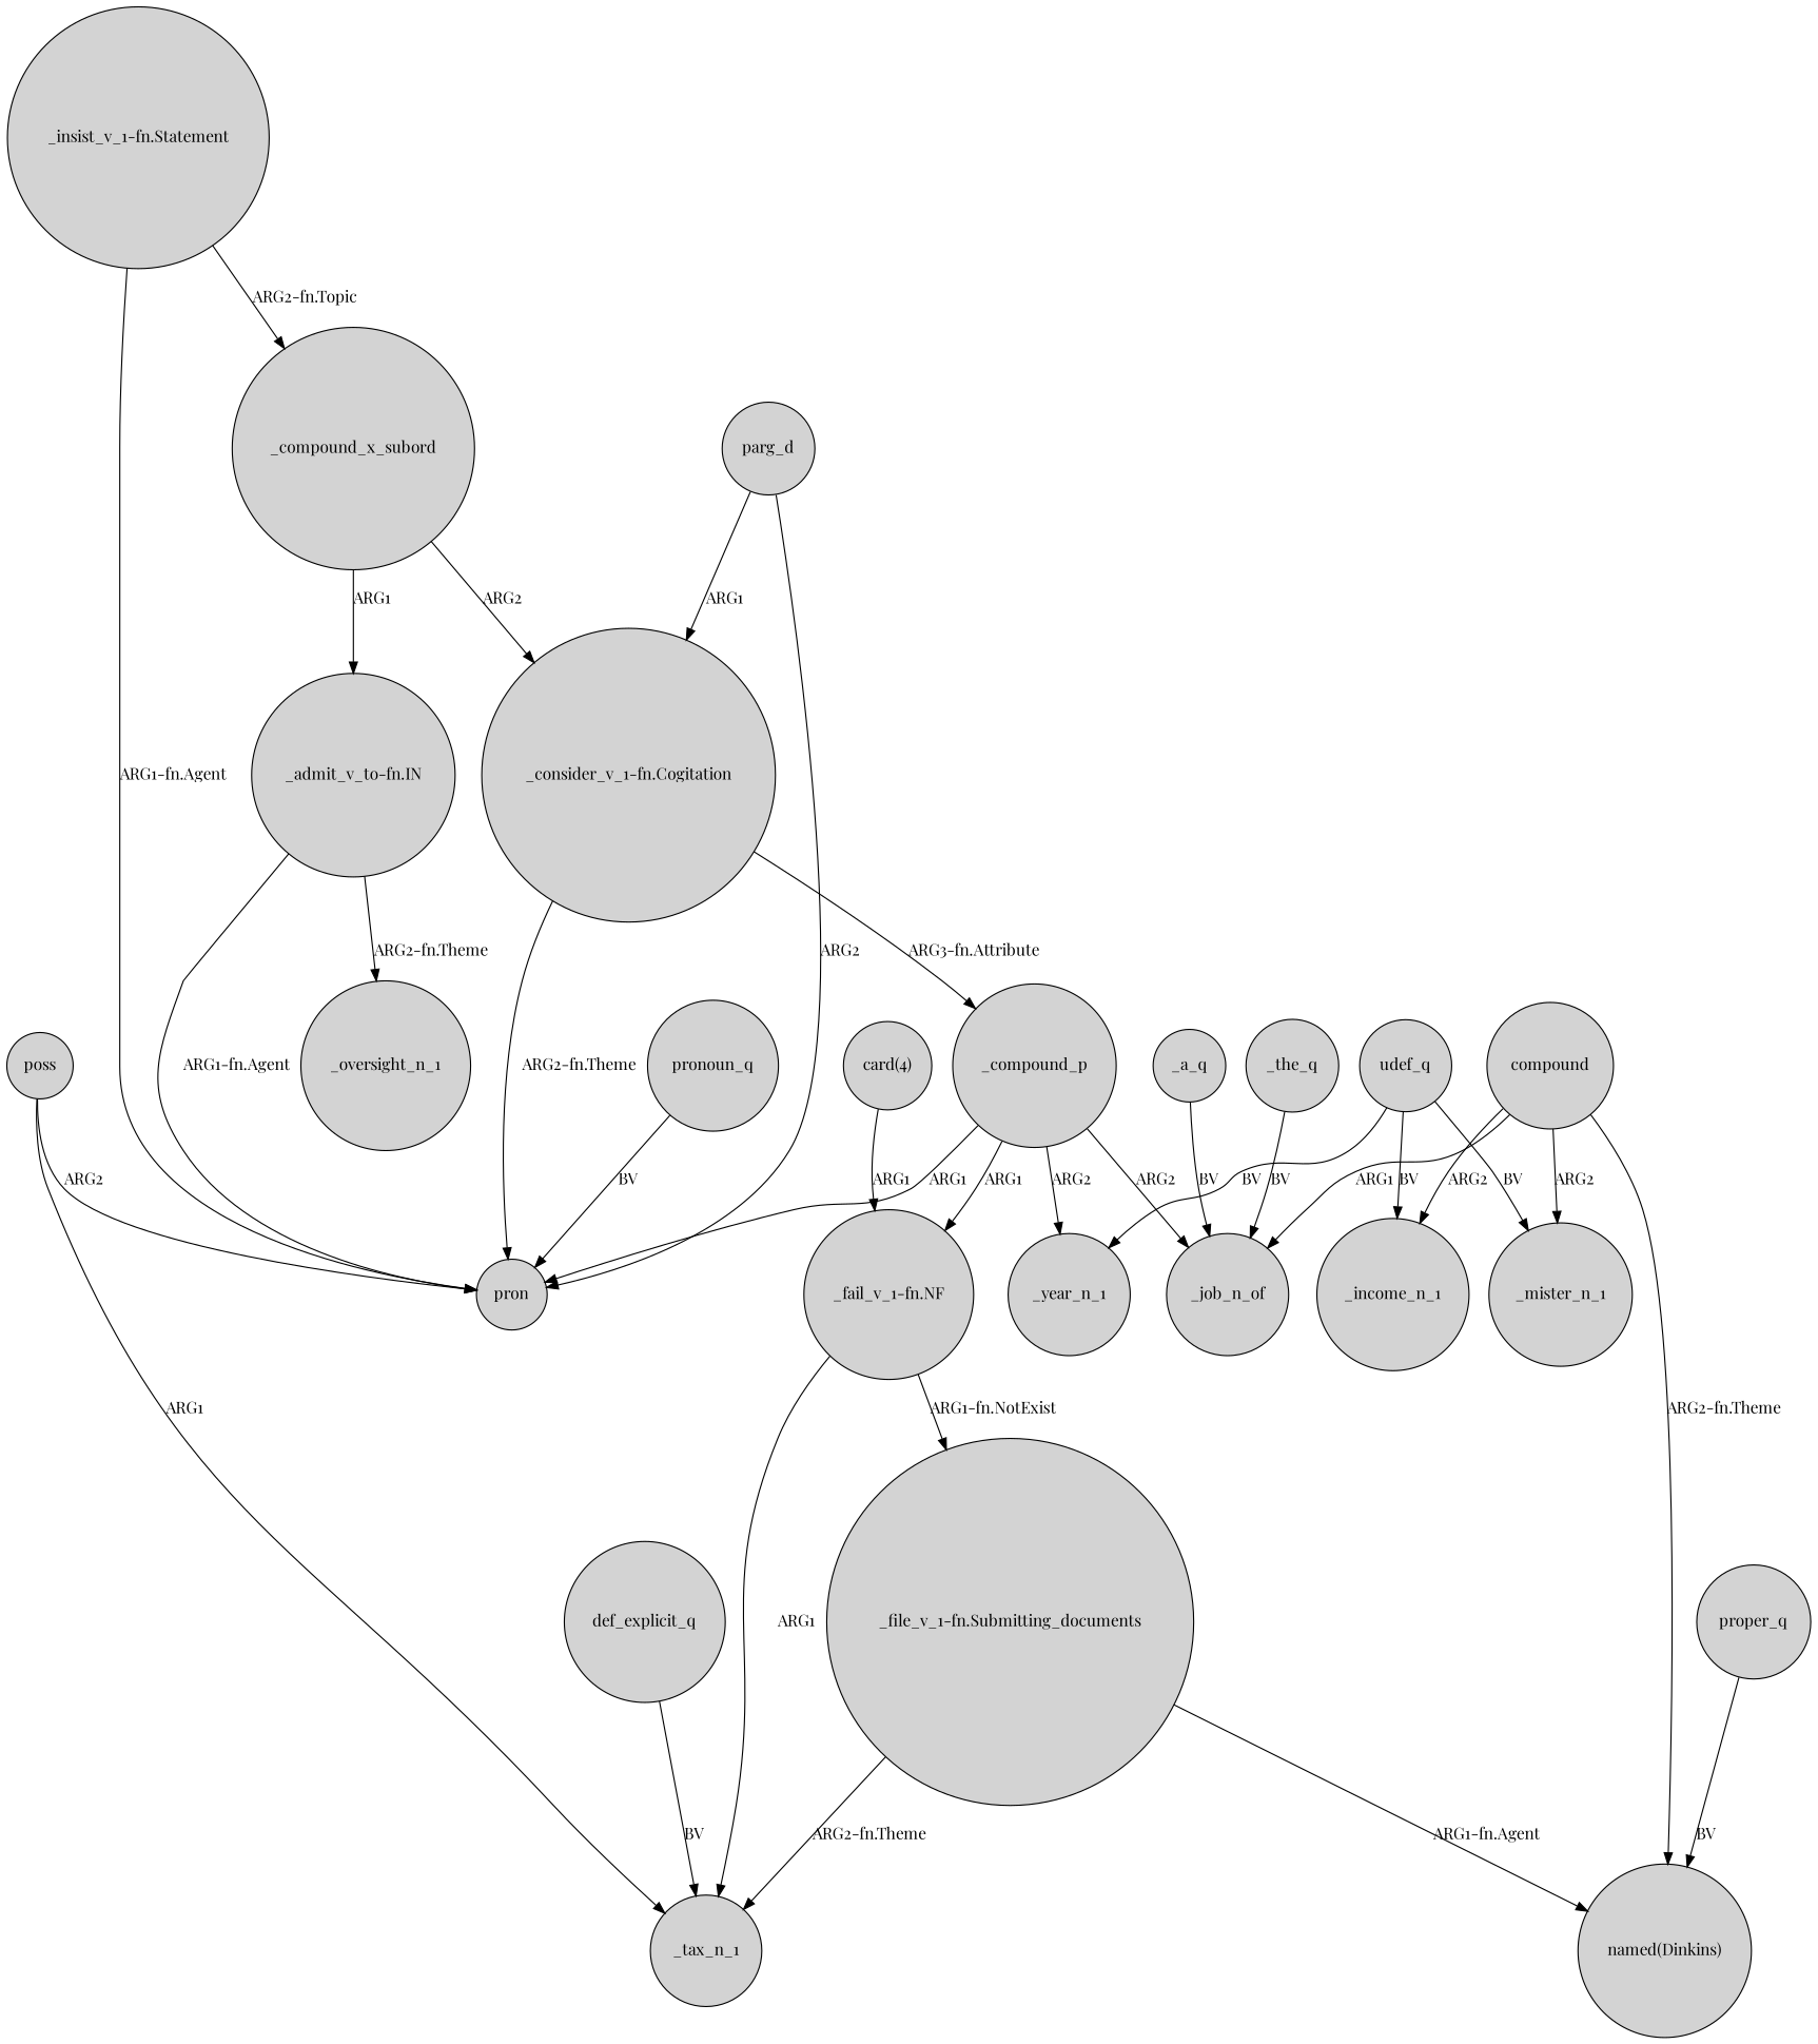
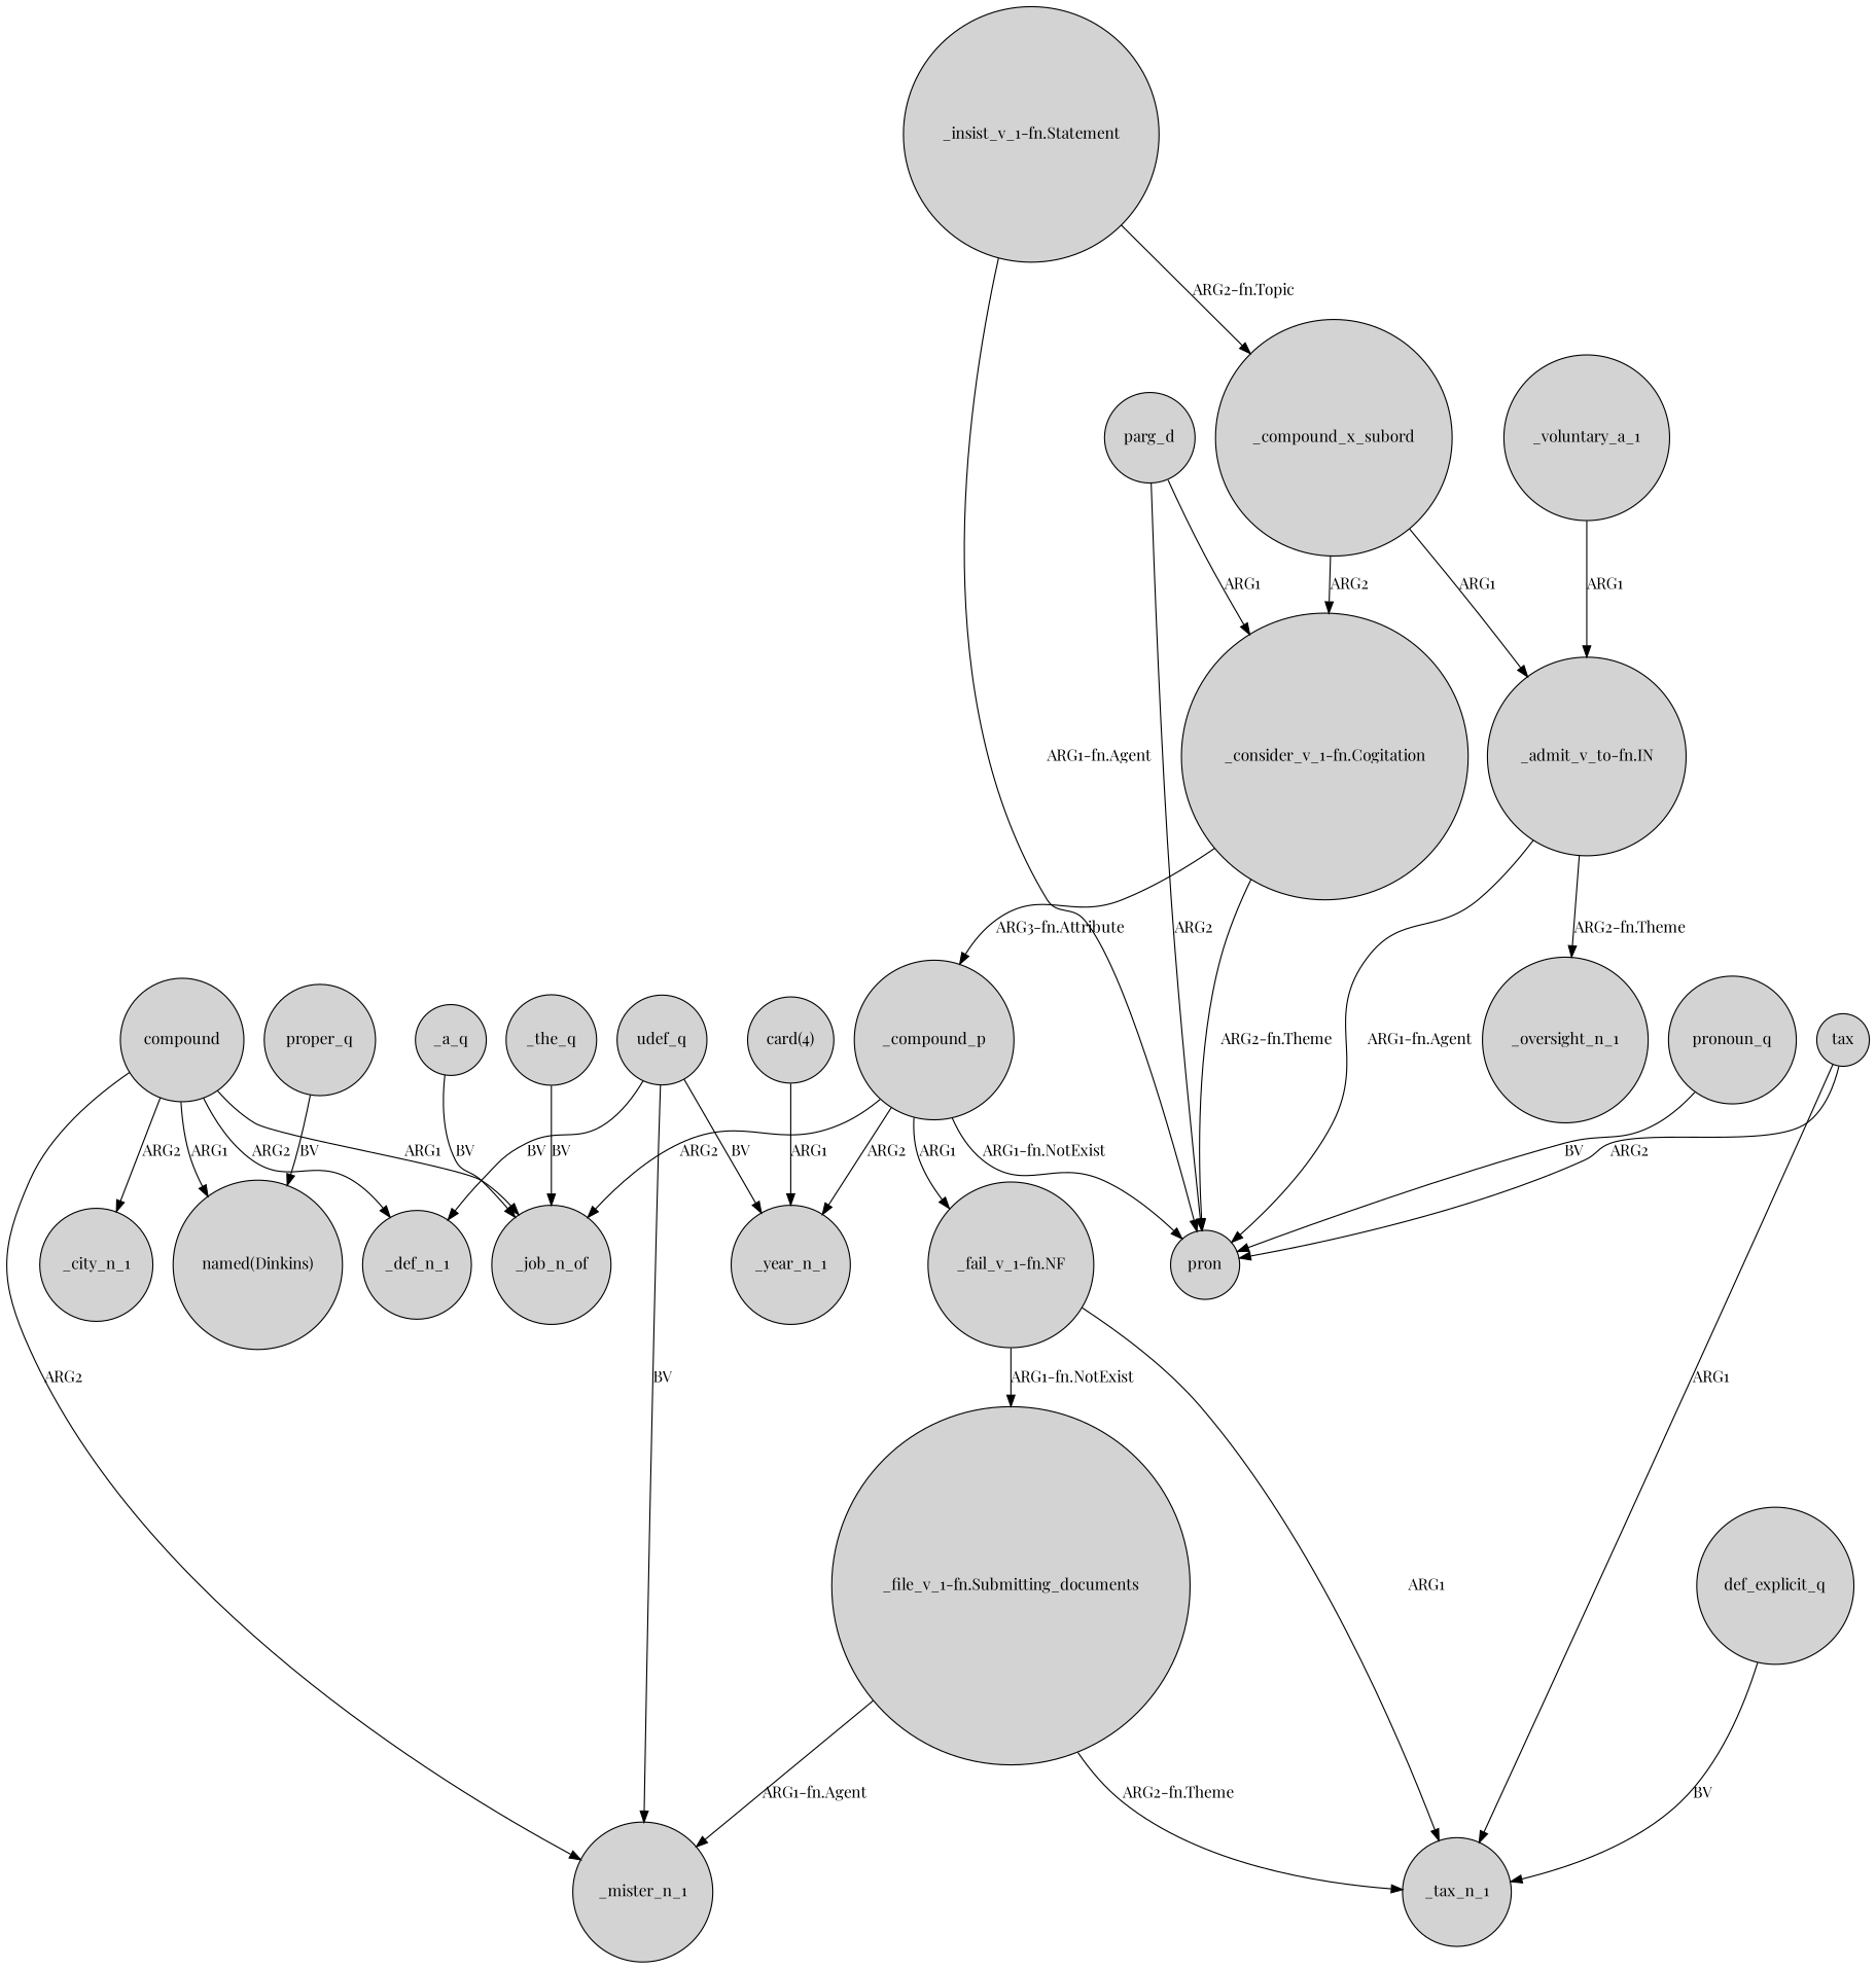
  digraph {
    fontname="Playfair Display"
    node [fontname="Playfair Display" shape=circle style=filled]
    edge [fontname="Playfair Display"]
    "_admit_v_to-fn.IN"
    _oversight_n_1
    pron
    n4 [label=_compound_p]
    _job_n_of
    _year_n_1
    "_fail_v_1-fn.NF"
    _tax_n_1
    "_file_v_1-fn.Submitting_documents"
    _the_q
-   poss
+   poss [label=tax]
    compound
    _mister_n_1
+   _city_n_1
    "named(Dinkins)"
-   _income_n_1
+   _income_n_1 [label=_def_n_1]
    def_explicit_q
    _a_q
    "card(4)"
    "_insist_v_1-fn.Statement"
    n21 [label=_compound_x_subord]
    "_consider_v_1-fn.Cogitation"
    udef_q
    parg_d
    pronoun_q
+   _voluntary_a_1
    proper_q
    "_admit_v_to-fn.IN" -> _oversight_n_1 [label="ARG2-fn.Theme"]
    "_admit_v_to-fn.IN" -> pron [label="ARG1-fn.Agent"]
-   n4 -> pron [label=ARG1]
+   n4 -> pron [label="ARG1-fn.NotExist"]
    n4 -> _job_n_of [label=ARG2]
    n4 -> _year_n_1 [label=ARG2]
    n4 -> "_fail_v_1-fn.NF" [label=ARG1]
    "_fail_v_1-fn.NF" -> _tax_n_1 [label=ARG1]
    "_fail_v_1-fn.NF" -> "_file_v_1-fn.Submitting_documents" [label="ARG1-fn.NotExist"]
    "_file_v_1-fn.Submitting_documents" -> _tax_n_1 [label="ARG2-fn.Theme"]
-   "_file_v_1-fn.Submitting_documents" -> "named(Dinkins)" [label="ARG1-fn.Agent"]
+   "_file_v_1-fn.Submitting_documents" -> _mister_n_1 [label="ARG1-fn.Agent"]
    _the_q -> _job_n_of [label=BV]
    poss -> pron [label=ARG2]
    poss -> _tax_n_1 [label=ARG1]
    compound -> _job_n_of [label=ARG1]
    compound -> _mister_n_1 [label=ARG2]
-   compound -> "named(Dinkins)" [label="ARG2-fn.Theme"]
+   compound -> _city_n_1 [label=ARG2]
+   compound -> "named(Dinkins)" [label=ARG1]
    compound -> _income_n_1 [label=ARG2]
    def_explicit_q -> _tax_n_1 [label=BV]
    _a_q -> _job_n_of [label=BV]
-   "card(4)" -> "_fail_v_1-fn.NF" [label=ARG1]
+   "card(4)" -> _year_n_1 [label=ARG1]
    "_insist_v_1-fn.Statement" -> pron [label="ARG1-fn.Agent"]
    "_insist_v_1-fn.Statement" -> n21 [label="ARG2-fn.Topic"]
    n21 -> "_admit_v_to-fn.IN" [label=ARG1]
    n21 -> "_consider_v_1-fn.Cogitation" [label=ARG2]
    "_consider_v_1-fn.Cogitation" -> pron [label="ARG2-fn.Theme"]
    "_consider_v_1-fn.Cogitation" -> n4 [label="ARG3-fn.Attribute"]
    udef_q -> _year_n_1 [label=BV]
    udef_q -> _mister_n_1 [label=BV]
    udef_q -> _income_n_1 [label=BV]
    parg_d -> pron [label=ARG2]
    parg_d -> "_consider_v_1-fn.Cogitation" [label=ARG1]
    pronoun_q -> pron [label=BV]
+   _voluntary_a_1 -> "_admit_v_to-fn.IN" [label=ARG1]
    proper_q -> "named(Dinkins)" [label=BV]
  }
